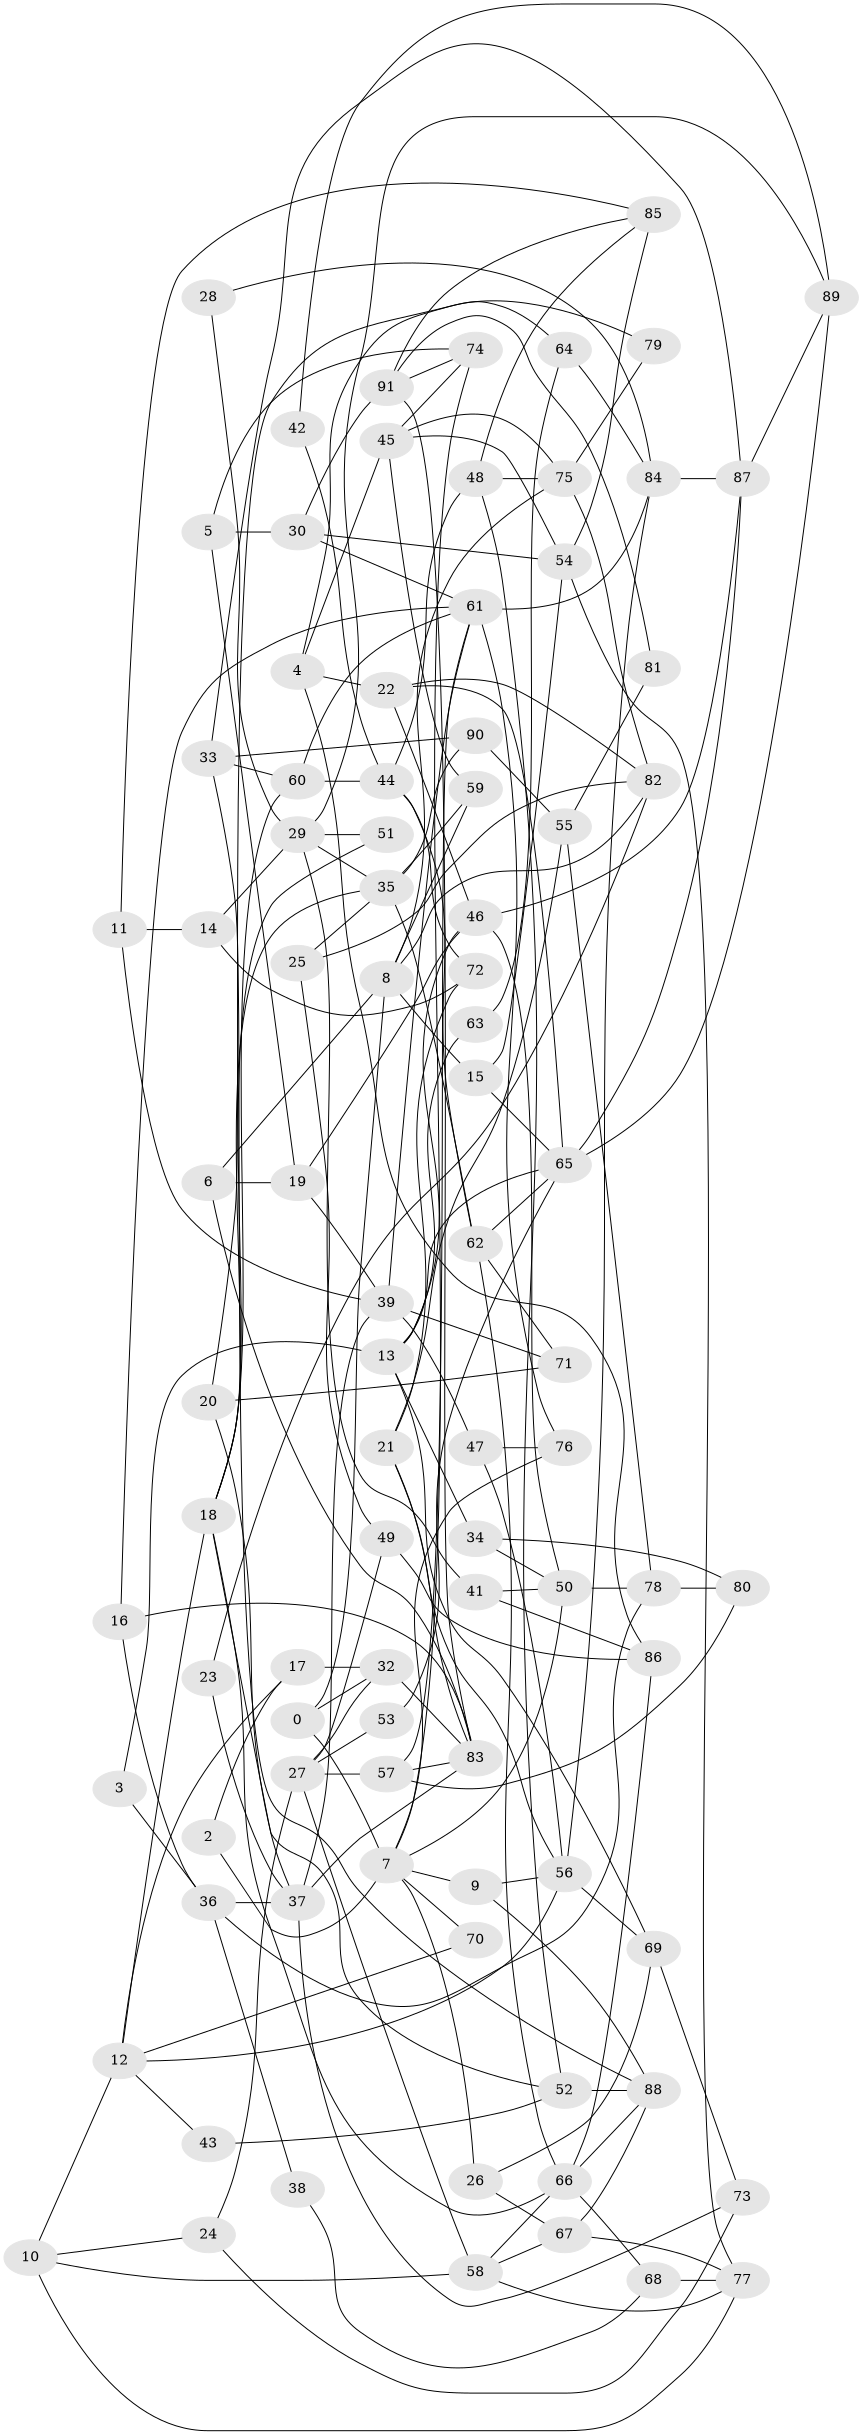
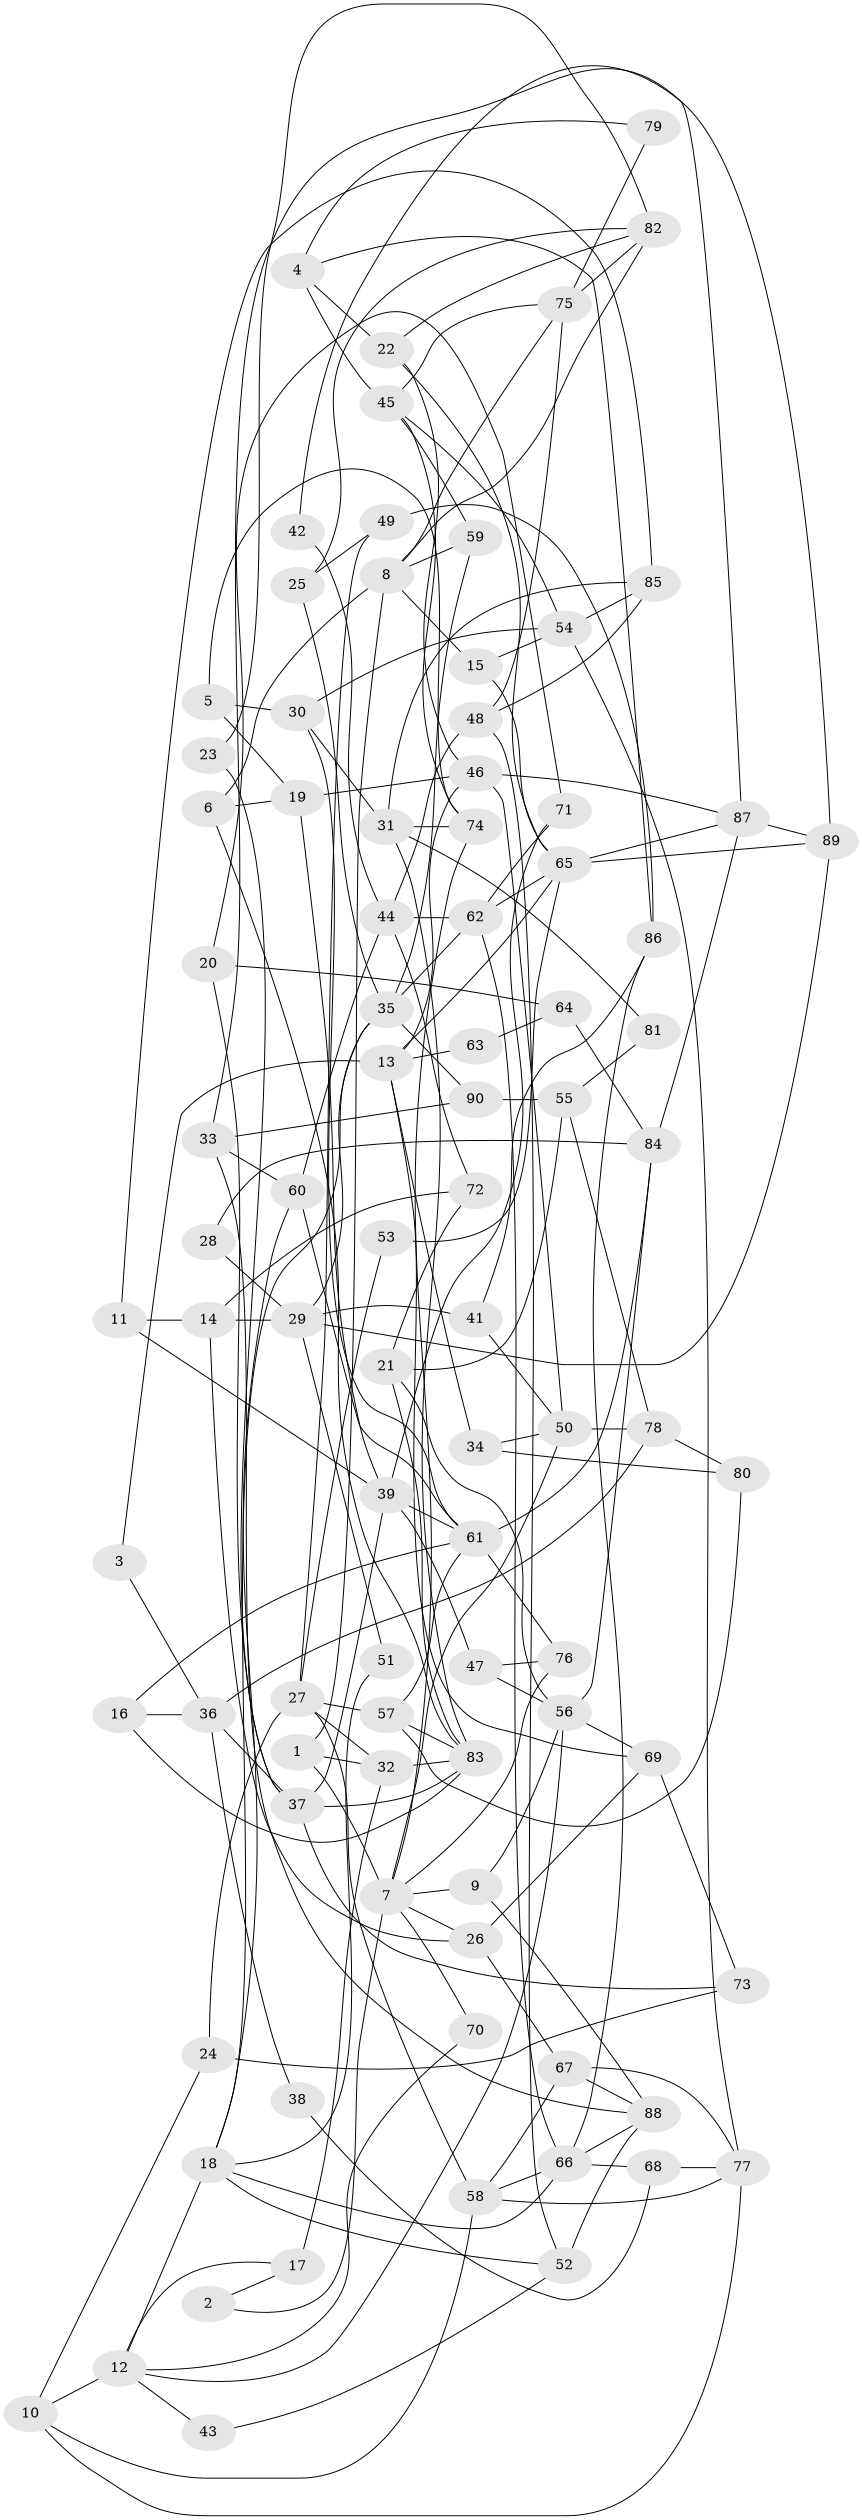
  graph {
    rankdir=LR
    node [color=gray90 style=filled]
-   1 [label=0]
+   1
    7
    8
    32
    74
    9
    26
    50
    70
    76
    15
    59
    75
    82
    83
    2
    17
    3
    13
    36
    34
    46
    63
    65
    69
    37
    38
    78
    4
    22
    45
    79
    86
    54
    5
    19
    30
    39
    61
-   31 [label=91]
+   31
    6
    56
    88
    67
    84
    10
    12
    24
    58
    77
    18
    43
    27
    73
    66
    11
    14
    85
    29
    72
    71
    47
    35
    51
    52
    60
    80
    87
    64
    89
    41
    16
    n73 [label=90]
    62
    44
    68
    20
    21
    55
    81
    23
    49
    53
    57
    25
    48
    28
    33
    42
    1 -- 7
    1 -- 8
    1 -- 32
    7 -- 74
    7 -- 9
    7 -- 26
    7 -- 50
    7 -- 70
    7 -- 76
    8 -- 15
    8 -- 59
    8 -- 75
    8 -- 82
    32 -- 83
    9 -- 56
    9 -- 88
    26 -- 69
    26 -- 67
    50 -- 78
    15 -- 65
    15 -- 54
    75 -- 82
    75 -- 79
    2 -- 7
    2 -- 17
    17 -- 32
    3 -- 13
    3 -- 36
    13 -- 34
    13 -- 46
    13 -- 63
    13 -- 65
    13 -- 69
    36 -- 37
    36 -- 38
    36 -- 78
    34 -- 50
    34 -- 80
    46 -- 50
    46 -- 87
    63 -- 64
    65 -- 87
    65 -- 89
    69 -- 73
    37 -- 83
    37 -- 39
    37 -- 73
    38 -- 68
    78 -- 80
    4 -- 22
    4 -- 45
    4 -- 79
    4 -- 86
    22 -- 82
    22 -- 46
    22 -- 65
    45 -- 74
    45 -- 59
    45 -- 75
    45 -- 54
    54 -- 77
    54 -- 85
    5 -- 74
    5 -- 19
    5 -- 30
    19 -- 46
    19 -- 39
    30 -- 54
    30 -- 61
    30 -- 31
    39 -- 61
    39 -- 71
    39 -- 47
    61 -- 76
    61 -- 84
    31 -- 74
    31 -- 83
    31 -- 85
    31 -- 81
    6 -- 8
    6 -- 83
    6 -- 19
    56 -- 69
    56 -- 84
    67 -- 88
    67 -- 77
    84 -- 87
    10 -- 12
    10 -- 24
    10 -- 58
    10 -- 77
    12 -- 70
    12 -- 17
    12 -- 56
    12 -- 18
    12 -- 43
    24 -- 27
    24 -- 73
    58 -- 67
    58 -- 77
    58 -- 66
    18 -- 66
    18 -- 35
    18 -- 51
    18 -- 52
    18 -- 60
    43 -- 52
    27 -- 32
    27 -- 58
    27 -- 49
    27 -- 53
    27 -- 57
    66 -- 86
    66 -- 88
    66 -- 68
    11 -- 39
    11 -- 14
    11 -- 85
+   14 -- 26
    14 -- 29
    14 -- 72
    29 -- 35
    29 -- 51
    29 -- 89
    29 -- 41
    47 -- 76
    47 -- 56
    35 -- 59
    35 -- n73
    35 -- 62
    52 -- 88
    60 -- 61
    60 -- 44
    87 -- 89
    64 -- 84
    41 -- 50
    41 -- 86
    16 -- 83
    16 -- 36
    16 -- 61
    n73 -- 55
    62 -- 65
    62 -- 66
    62 -- 71
    44 -- 72
    44 -- 62
    44 -- 48
    68 -- 77
    20 -- 37
    20 -- 71
    20 -- 64
    21 -- 83
    21 -- 56
    21 -- 72
    21 -- 55
    55 -- 78
    55 -- 81
    23 -- 82
    23 -- 37
    49 -- 86
    53 -- 65
    57 -- 83
    57 -- 61
    57 -- 80
    25 -- 82
    25 -- 35
    25 -- 49
    48 -- 75
    48 -- 85
    48 -- 52
    28 -- 84
    28 -- 29
    33 -- 88
    33 -- 60
    33 -- 87
    33 -- n73
    42 -- 89
    42 -- 44
  }
